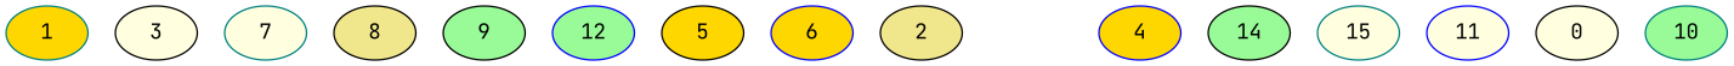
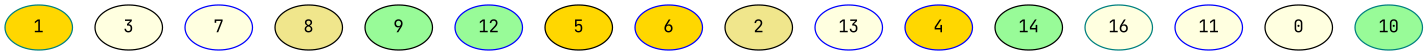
  digraph {
    "Duplicate states"=0
    GraphType=Independent
    "Max states in OPEN"=0
    Modes="120000ms; topo-ordered tasks, ; Pruning: task equivalence, fixed order ready list, ; F-value: ; Optimisation: best schedule length (SL) optimisation on equal, "
    NumberOfTasks=16
    "Pruned using list schedule length"=223
    "States removed from OPEN"=0
    TargetSystem="Homogeneous-2"
    "Time to schedule (ms)"=108
    "Total idle time"=0
    "Total schedule length"=53
    "Total sequential time"=105
    "Total states created"=537
    fontname="JetBrains Mono"
    node ["Finish time"=9 Processor=0 "Start time"=0 Weight=9 style=filled fillcolor=lightyellow color=black fontname="JetBrains Mono"]
    1 [fillcolor=gold color=teal]
    3 [Processor=1]
-   7 ["Finish time"=18 "Start time"=9 color=teal]
+   7 ["Finish time"=18 "Start time"=9 color=blue]
    8 ["Finish time"=18 Processor=1 "Start time"=9 fillcolor=khaki]
    9 ["Finish time"=27 "Start time"=18 fillcolor=palegreen]
    12 ["Finish time"=27 Processor=1 "Start time"=18 fillcolor=palegreen color=blue]
    5 ["Finish time"=35 "Start time"=27 Weight=8 fillcolor=gold]
    6 ["Finish time"=35 Processor=1 "Start time"=27 Weight=8 fillcolor=gold color=blue]
    2 ["Finish time"=42 "Start time"=35 Weight=7 fillcolor=khaki]
+   13 ["Finish time"=41 Processor=1 "Start time"=35 Weight=6 color=blue]
    4 ["Finish time"=46 Processor=1 "Start time"=41 Weight=5 fillcolor=gold color=blue]
    14 ["Finish time"=47 "Start time"=42 Weight=5 fillcolor=palegreen]
-   15 ["Finish time"=51 Processor=1 "Start time"=46 Weight=5 color=teal]
+   15 ["Finish time"=51 Processor=1 "Start time"=46 Weight=5 color=teal label=16]
    11 ["Finish time"=50 "Start time"=47 Weight=3 color=blue]
    0 ["Finish time"=52 "Start time"=50 Weight=2]
    10 ["Finish time"=53 Processor=1 "Start time"=51 Weight=2 fillcolor=palegreen color=teal]
  }
